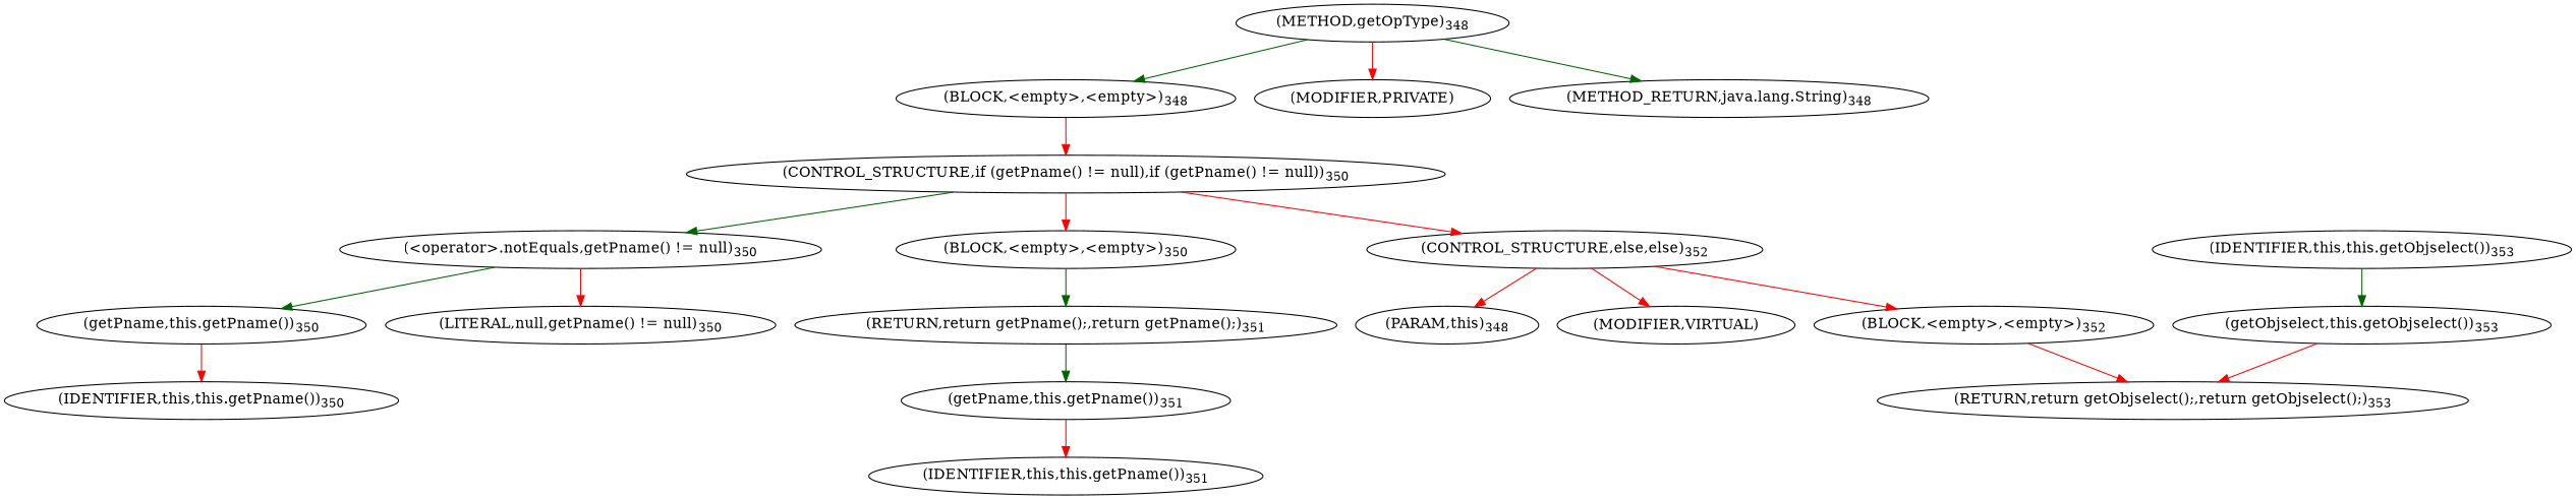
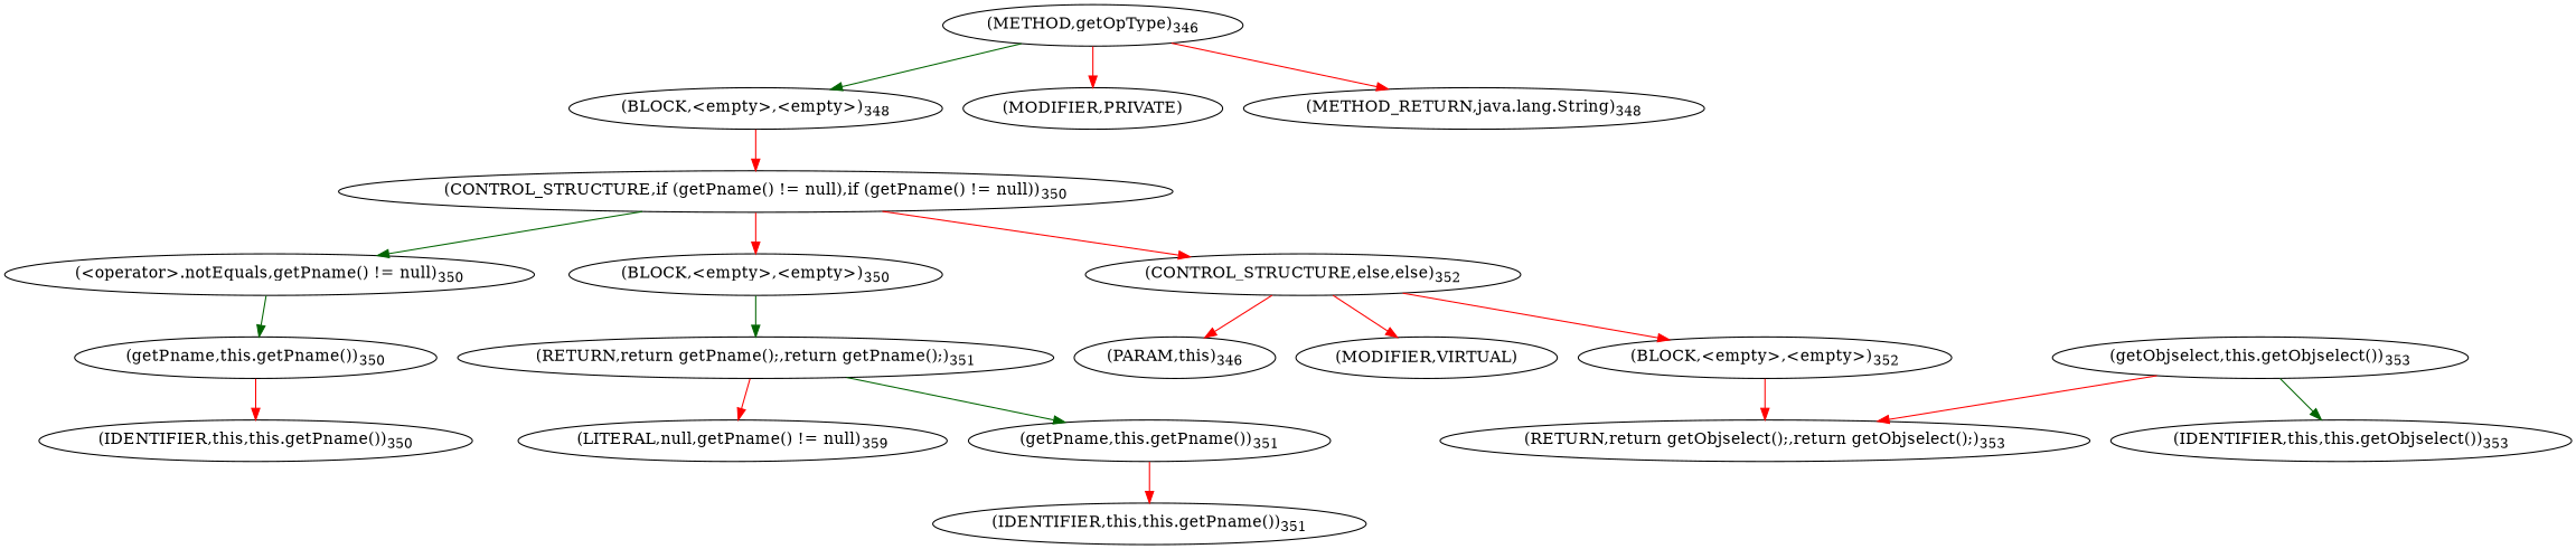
  digraph {
    edge [color=red]
-   n1 [label=<(METHOD,getOpType)<SUB>348</SUB>>]
+   n1 [label=<(METHOD,getOpType)<SUB>346</SUB>>]
    n2 [label=<(BLOCK,&lt;empty&gt;,&lt;empty&gt;)<SUB>348</SUB>>]
    n3 [label=<(MODIFIER,PRIVATE)>]
    n4 [label=<(METHOD_RETURN,java.lang.String)<SUB>348</SUB>>]
-   n5 [label=<(PARAM,this)<SUB>348</SUB>>]
+   n5 [label=<(PARAM,this)<SUB>346</SUB>>]
    n6 [label=<(CONTROL_STRUCTURE,if (getPname() != null),if (getPname() != null))<SUB>350</SUB>>]
    n7 [label=<(MODIFIER,VIRTUAL)>]
    n8 [label=<(&lt;operator&gt;.notEquals,getPname() != null)<SUB>350</SUB>>]
    n9 [label=<(BLOCK,&lt;empty&gt;,&lt;empty&gt;)<SUB>350</SUB>>]
    n10 [label=<(CONTROL_STRUCTURE,else,else)<SUB>352</SUB>>]
    n11 [label=<(getPname,this.getPname())<SUB>350</SUB>>]
-   n12 [label=<(LITERAL,null,getPname() != null)<SUB>350</SUB>>]
+   n12 [label=<(LITERAL,null,getPname() != null)<SUB>359</SUB>>]
    n13 [label=<(RETURN,return getPname();,return getPname();)<SUB>351</SUB>>]
    n14 [label=<(BLOCK,&lt;empty&gt;,&lt;empty&gt;)<SUB>352</SUB>>]
    n15 [label=<(IDENTIFIER,this,this.getPname())<SUB>350</SUB>>]
    n16 [label=<(getPname,this.getPname())<SUB>351</SUB>>]
    n17 [label=<(IDENTIFIER,this,this.getPname())<SUB>351</SUB>>]
    n18 [label=<(RETURN,return getObjselect();,return getObjselect();)<SUB>353</SUB>>]
    n19 [label=<(getObjselect,this.getObjselect())<SUB>353</SUB>>]
    n20 [label=<(IDENTIFIER,this,this.getObjselect())<SUB>353</SUB>>]
    n1 -> n2 [color=darkgreen]
    n1 -> n3
-   n1 -> n4 [color=darkgreen]
+   n1 -> n4
    n2 -> n6
    n6 -> n8 [color=darkgreen]
    n6 -> n9
    n6 -> n10
    n8 -> n11 [color=darkgreen]
-   n8 -> n12
+   n13 -> n12
    n9 -> n13 [color=darkgreen]
    n10 -> n5
    n10 -> n7
    n10 -> n14
    n11 -> n15
    n13 -> n16 [color=darkgreen]
    n14 -> n18
    n16 -> n17
    n19 -> n18
-   n20 -> n19 [color=darkgreen]
+   n19 -> n20 [color=darkgreen]
  }
